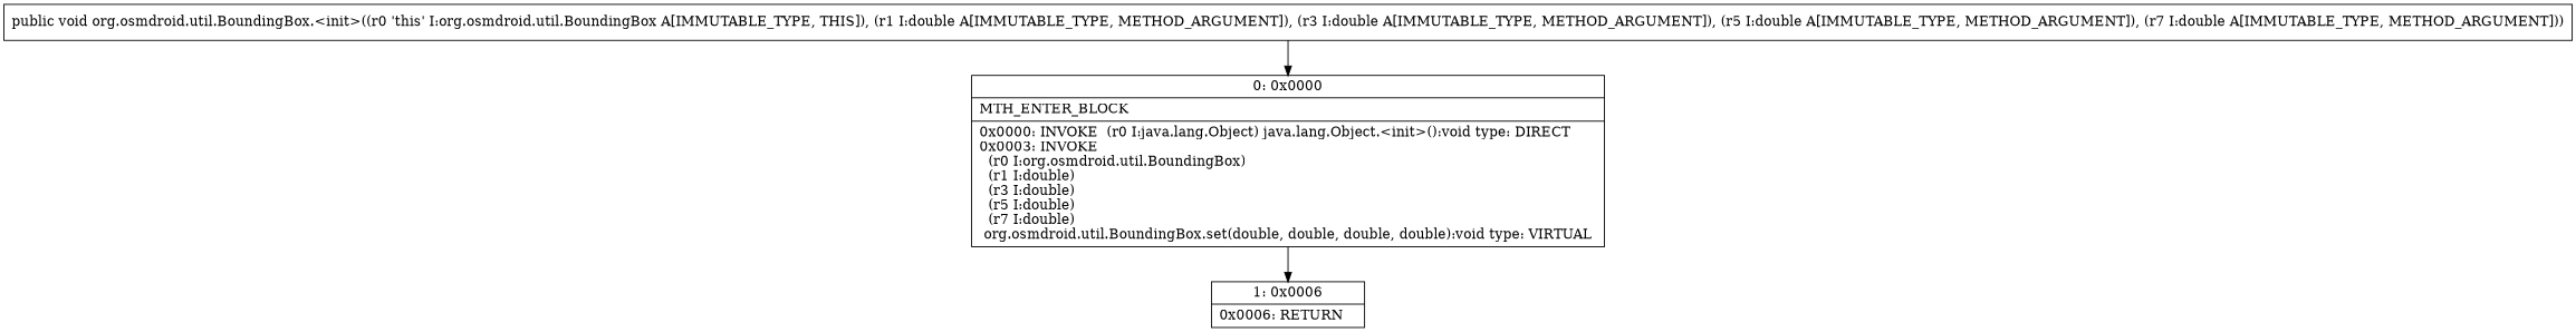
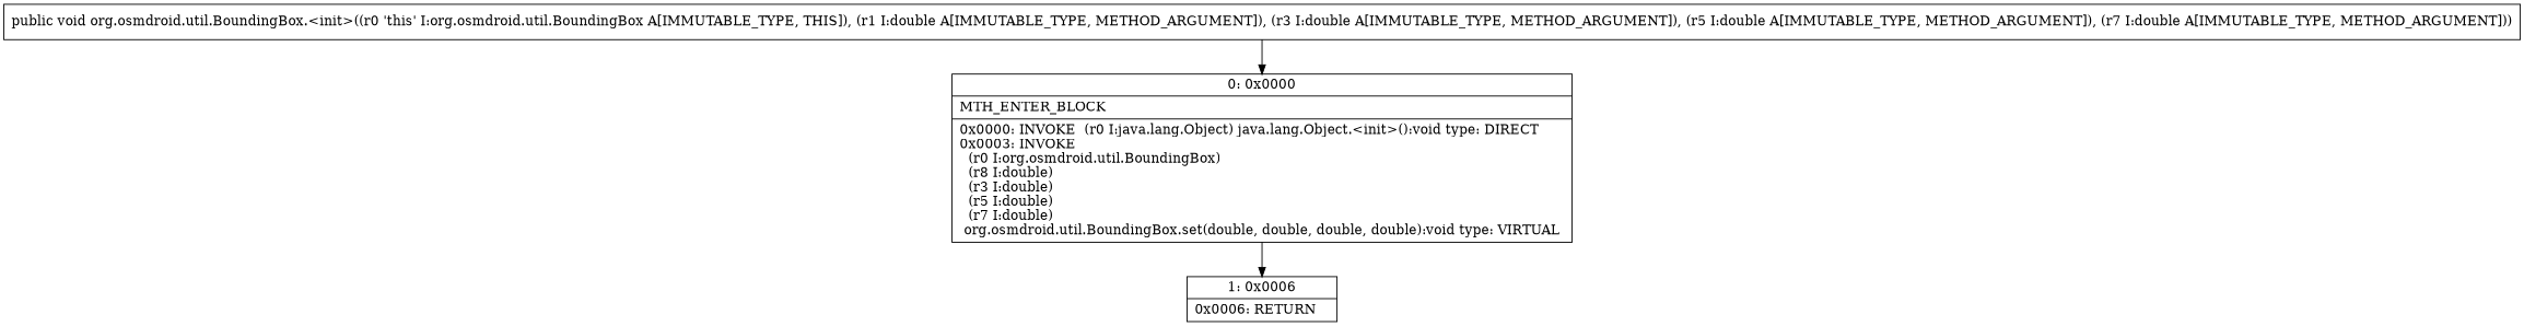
  digraph {
    node [shape=record]
-   n1 [label="{0\:\ 0x0000|MTH_ENTER_BLOCK\l|0x0000: INVOKE  (r0 I:java.lang.Object) java.lang.Object.\<init\>():void type: DIRECT \l0x0003: INVOKE  \l  (r0 I:org.osmdroid.util.BoundingBox)\l  (r1 I:double)\l  (r3 I:double)\l  (r5 I:double)\l  (r7 I:double)\l org.osmdroid.util.BoundingBox.set(double, double, double, double):void type: VIRTUAL \l}"]
+   n1 [label="{0\:\ 0x0000|MTH_ENTER_BLOCK\l|0x0000: INVOKE  (r0 I:java.lang.Object) java.lang.Object.\<init\>():void type: DIRECT \l0x0003: INVOKE  \l  (r0 I:org.osmdroid.util.BoundingBox)\l  (r8 I:double)\l  (r3 I:double)\l  (r5 I:double)\l  (r7 I:double)\l org.osmdroid.util.BoundingBox.set(double, double, double, double):void type: VIRTUAL \l}"]
    n2 [label="{1\:\ 0x0006|0x0006: RETURN   \l}"]
    n3 [label="{public void org.osmdroid.util.BoundingBox.\<init\>((r0 'this' I:org.osmdroid.util.BoundingBox A[IMMUTABLE_TYPE, THIS]), (r1 I:double A[IMMUTABLE_TYPE, METHOD_ARGUMENT]), (r3 I:double A[IMMUTABLE_TYPE, METHOD_ARGUMENT]), (r5 I:double A[IMMUTABLE_TYPE, METHOD_ARGUMENT]), (r7 I:double A[IMMUTABLE_TYPE, METHOD_ARGUMENT])) }"]
    n1 -> n2
    n3 -> n1
  }
